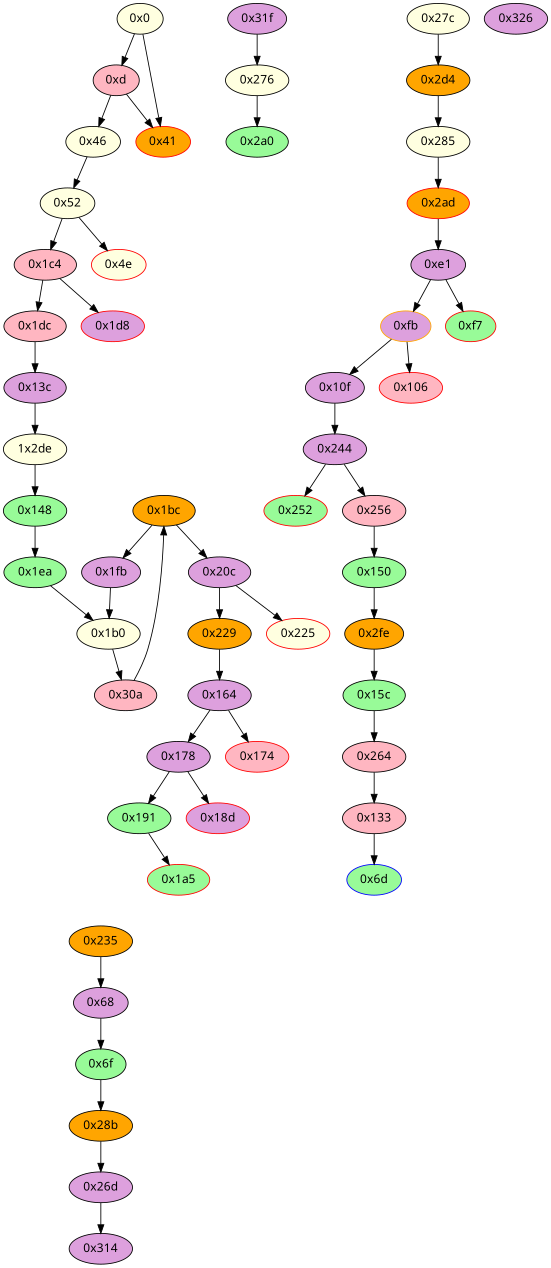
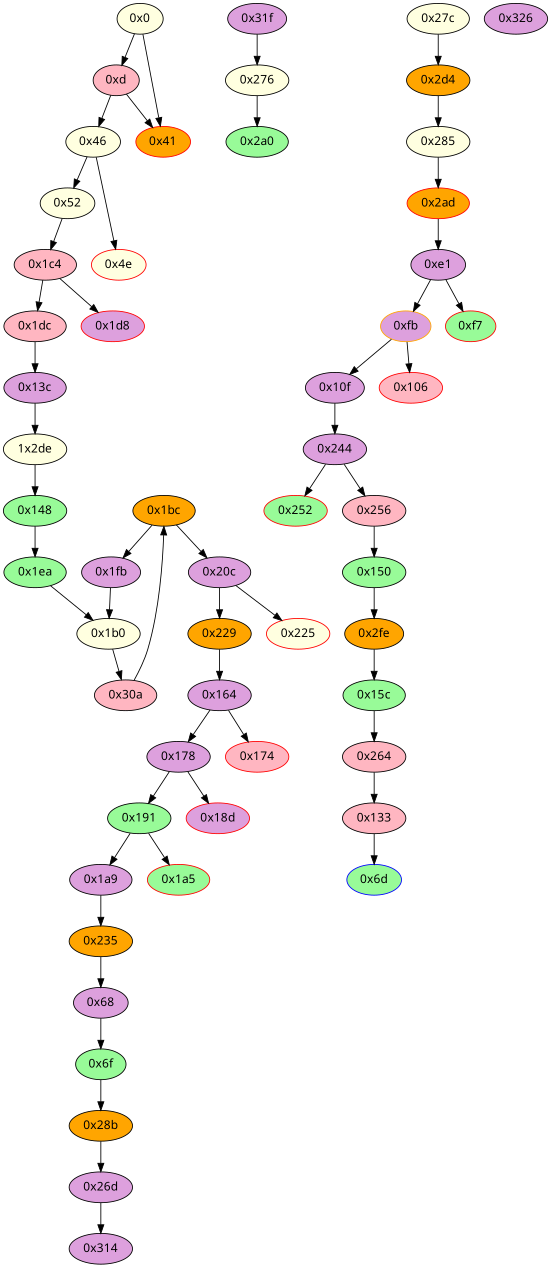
  strict digraph {
    fontname="Noto Sans"
    node [fillcolor=plum fontname="Noto Sans" style=filled]
    edge [fontname="Noto Sans"]
    "0x229" [fillcolor=orange]
    "0x164"
    "0x178"
    "0x174" [color=red fillcolor=lightpink]
    "0x6f" [fillcolor=palegreen]
    "0x28b" [fillcolor=orange]
    "0x26d"
    "0x68"
    "0x276" [fillcolor=lightyellow]
    "0x31f"
    "0x46" [fillcolor=lightyellow]
    "0x52" [fillcolor=lightyellow]
    "0x4e" [color=red fillcolor=lightyellow]
    "0x1c4" [fillcolor=lightpink]
    "0x1dc" [fillcolor=lightpink]
    "0x13c"
    n17 [fillcolor=lightyellow label="1x2de"]
    "0x2d4" [fillcolor=orange]
    "0x285" [fillcolor=lightyellow]
    "0x2ad" [color=red fillcolor=orange]
    "0x235" [fillcolor=orange]
+   "0x1a9"
    "0x148" [fillcolor=palegreen]
    "0x1ea" [fillcolor=palegreen]
    "0x10f"
    "0x244"
    "0x252" [color=red fillcolor=palegreen]
    "0x256" [fillcolor=lightpink]
    "0x1b0" [fillcolor=lightyellow]
    "0x1fb"
    "0x30a" [fillcolor=lightpink]
    "0x314"
    "0x191" [fillcolor=palegreen]
    "0x1a5" [color=red fillcolor=palegreen]
    "0x1d8" [color=red]
    "0x2a0" [fillcolor=palegreen]
    "0x225" [color=red fillcolor=lightyellow]
    "0x133" [fillcolor=lightpink]
    "0x6d" [color=blue fillcolor=palegreen]
    "0xd" [fillcolor=lightpink]
    "0x41" [color=red fillcolor=orange]
    "0x18d" [color=red]
    "0xe1"
    "0x106" [color=red fillcolor=lightpink]
    "0x1bc" [fillcolor=orange]
    "0x150" [fillcolor=palegreen]
    "0x2fe" [fillcolor=orange]
    "0x20c"
    "0xfb" [color=orange]
    "0x326"
    "0x264" [fillcolor=lightpink]
    "0xf7" [color=red fillcolor=palegreen]
    "0x15c" [fillcolor=palegreen]
    "0x27c" [fillcolor=lightyellow]
    "0x0" [fillcolor=lightyellow]
    "0x229" -> "0x164"
    "0x164" -> "0x178"
    "0x164" -> "0x174"
    "0x178" -> "0x191"
    "0x178" -> "0x18d"
    "0x6f" -> "0x28b"
    "0x28b" -> "0x26d"
    "0x26d" -> "0x314"
    "0x68" -> "0x6f"
    "0x276" -> "0x2a0"
    "0x31f" -> "0x276"
    "0x46" -> "0x52"
-   "0x52" -> "0x4e"
+   "0x46" -> "0x4e"
    "0x52" -> "0x1c4"
    "0x1c4" -> "0x1dc"
    "0x1c4" -> "0x1d8"
    "0x1dc" -> "0x13c"
    "0x13c" -> n17
    n17 -> "0x148"
    "0x2d4" -> "0x285"
    "0x285" -> "0x2ad"
    "0x2ad" -> "0xe1"
    "0x235" -> "0x68"
+   "0x1a9" -> "0x235"
    "0x148" -> "0x1ea"
    "0x1ea" -> "0x1b0"
    "0x10f" -> "0x244"
    "0x244" -> "0x252"
    "0x244" -> "0x256"
    "0x256" -> "0x150"
    "0x1b0" -> "0x30a"
    "0x1fb" -> "0x1b0"
    "0x30a" -> "0x1bc"
+   "0x191" -> "0x1a9"
    "0x191" -> "0x1a5"
    "0x133" -> "0x6d"
    "0xd" -> "0x46"
    "0xd" -> "0x41"
    "0xe1" -> "0xfb"
    "0xe1" -> "0xf7"
    "0x1bc" -> "0x1fb"
    "0x1bc" -> "0x20c"
    "0x150" -> "0x2fe"
    "0x2fe" -> "0x15c"
    "0x20c" -> "0x229"
    "0x20c" -> "0x225"
    "0xfb" -> "0x10f"
    "0xfb" -> "0x106"
    "0x264" -> "0x133"
    "0x15c" -> "0x264"
    "0x27c" -> "0x2d4"
    "0x0" -> "0xd"
    "0x0" -> "0x41"
  }
